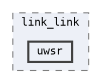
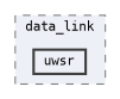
  digraph {
    compound=true
    fontname="DejaVu Sans Mono"
    n1 [color=grey25 fillcolor="#edf0f7" fontname="DejaVu Sans Mono" fontsize=10 height=0.2 label=uwsr shape=box style="filled,bold" width=0.4]
    subgraph cluster_1 {
      bgcolor="#edf0f7"
      fontsize=10
-     label=link_link
+     label=data_link
      pencolor=grey50
      style="filled,dashed"
      n1
    }
  }
